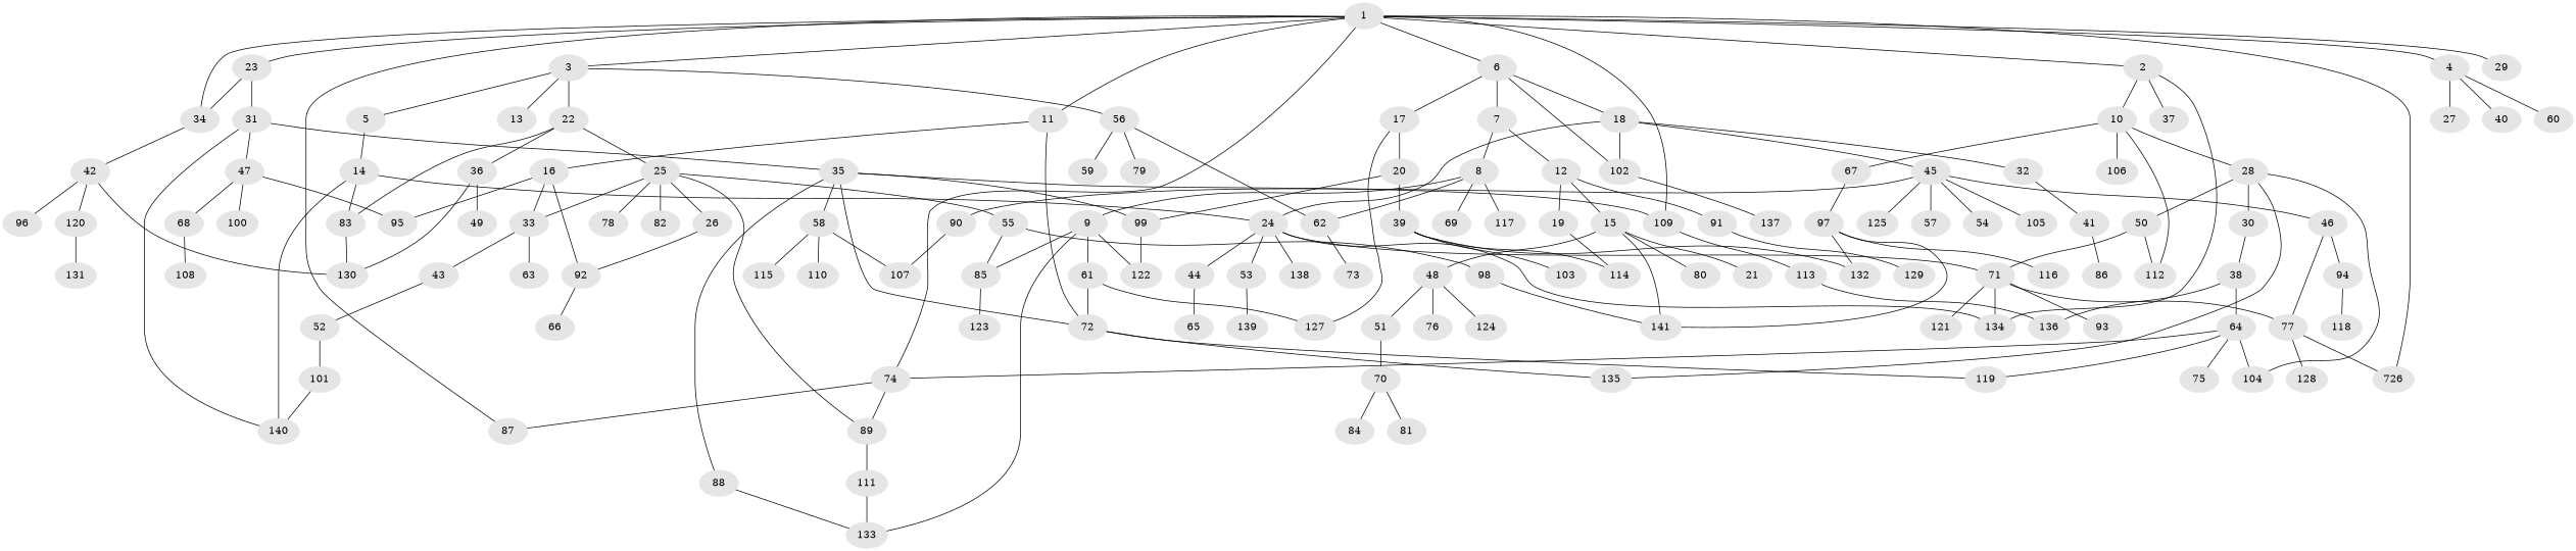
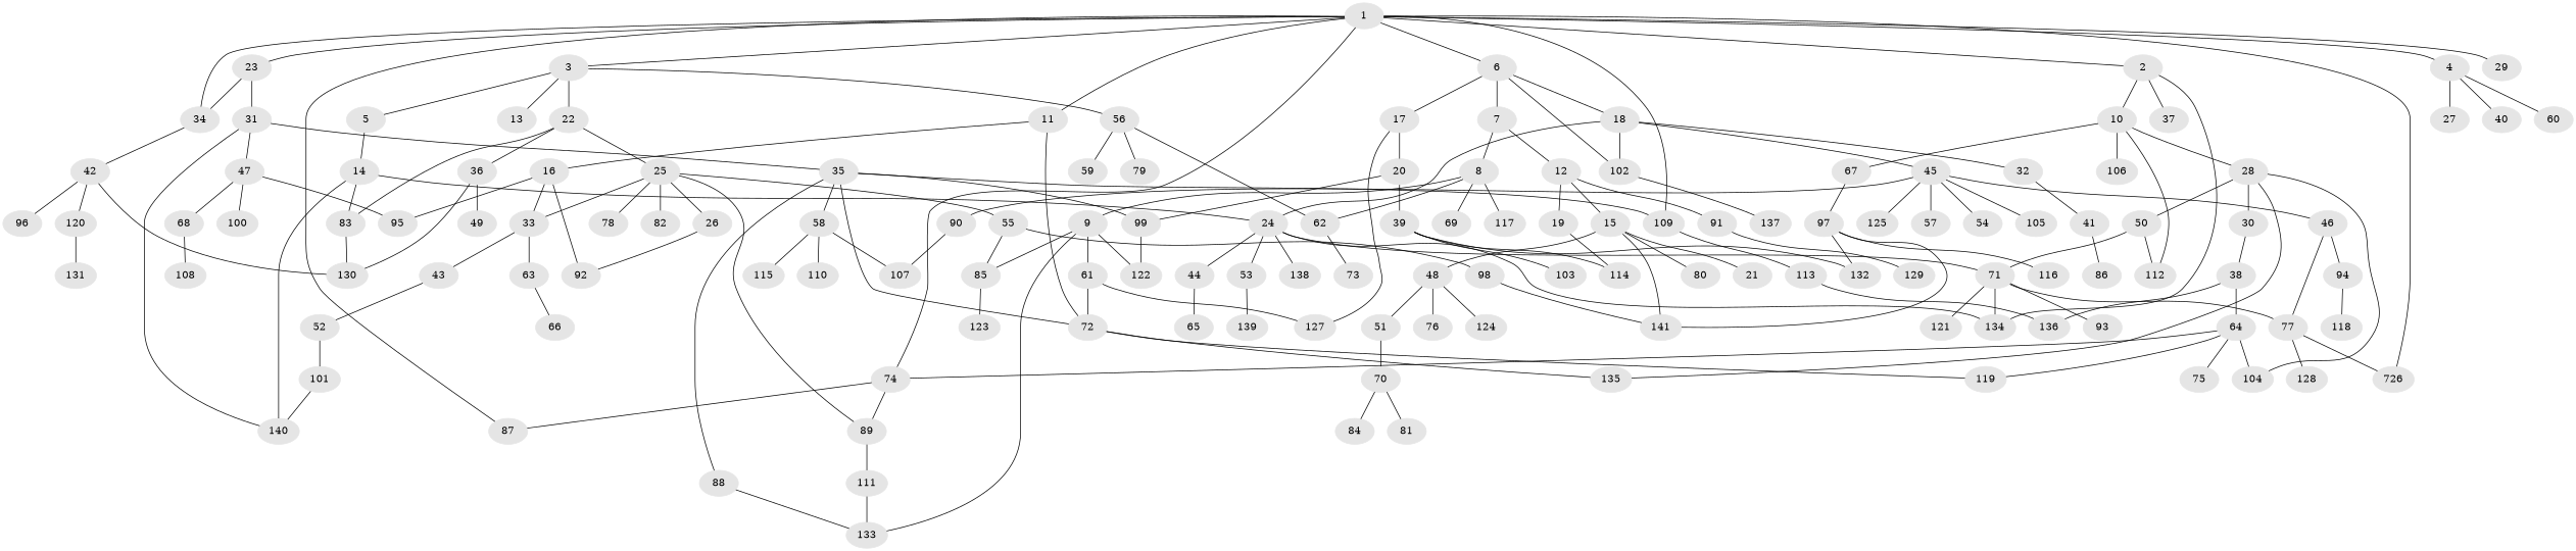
  graph {
    node [color=gray90 style=filled]
    1
    2
    3
    4
    6
    11
    23
    29
    34
    74
    87
    109
    n13 [label=726]
    10
    37
    134
    5
    13
    22
    56
    27
    40
    60
    7
    17
    18
    102
    16
    72
    31
    42
    89
    113
    28
    67
    106
    112
    14
    83
    25
    36
    62
    59
    79
    24
    140
    8
    12
    20
    127
    32
    45
    137
    9
    69
    117
    15
    19
    91
    61
    85
    122
    133
    73
    123
    30
    50
    104
    135
    97
    141
    132
    116
    33
    92
    95
    119
    21
    48
    80
    114
    129
    44
    53
    71
    138
    130
    51
    76
    124
    43
    63
    39
    99
    41
    46
    54
    57
    90
    105
    125
    103
    26
    55
    78
    82
    49
    35
    47
    65
    139
    77
    93
    121
    98
    111
    38
    64
    136
    58
    88
    68
    100
    86
    52
    66
    96
    120
    107
    110
    115
    75
    131
    101
    94
    128
    118
    108
    70
    81
    84
    1 -- 2
    1 -- 3
    1 -- 4
    1 -- 6
    1 -- 11
    1 -- 23
    1 -- 29
    1 -- 34
    1 -- 74
    1 -- 87
    1 -- 109
    1 -- n13
    2 -- 10
    2 -- 37
    2 -- 134
    3 -- 5
    3 -- 13
    3 -- 22
    3 -- 56
    4 -- 27
    4 -- 40
    4 -- 60
    6 -- 7
    6 -- 17
    6 -- 18
    6 -- 102
    11 -- 16
    11 -- 72
    23 -- 34
    23 -- 31
    34 -- 42
    74 -- 87
    74 -- 89
    109 -- 113
    10 -- 28
    10 -- 67
    10 -- 106
    10 -- 112
    5 -- 14
    22 -- 83
    22 -- 25
    22 -- 36
    56 -- 62
    56 -- 59
    56 -- 79
    7 -- 8
    7 -- 12
    17 -- 20
    17 -- 127
    18 -- 102
    18 -- 24
    18 -- 32
    18 -- 45
    102 -- 137
    16 -- 33
    16 -- 92
    16 -- 95
    72 -- 135
    72 -- 119
    31 -- 140
    31 -- 35
    31 -- 47
    42 -- 130
    42 -- 96
    42 -- 120
    89 -- 111
    113 -- 136
    28 -- 30
    28 -- 50
    28 -- 104
    28 -- 135
    67 -- 97
    14 -- 83
    14 -- 24
    14 -- 140
    83 -- 130
    25 -- 89
    25 -- 33
    25 -- 26
    25 -- 55
    25 -- 78
    25 -- 82
    36 -- 130
    36 -- 49
    62 -- 73
    24 -- 134
    24 -- 44
    24 -- 53
    24 -- 71
    24 -- 138
    8 -- 62
    8 -- 9
    8 -- 69
    8 -- 117
    12 -- 15
    12 -- 19
    12 -- 91
    20 -- 39
    20 -- 99
    32 -- 41
    45 -- 46
    45 -- 54
    45 -- 57
    45 -- 90
    45 -- 105
    45 -- 125
    9 -- 61
    9 -- 85
    9 -- 122
    9 -- 133
    15 -- 141
    15 -- 21
    15 -- 48
    15 -- 80
    19 -- 114
    91 -- 129
    61 -- 72
    61 -- 127
    85 -- 123
    30 -- 38
    50 -- 112
    50 -- 71
    97 -- 141
    97 -- 132
    97 -- 116
    33 -- 43
    33 -- 63
    48 -- 51
    48 -- 76
    48 -- 124
    44 -- 65
    53 -- 139
    71 -- 134
    71 -- 77
    71 -- 93
    71 -- 121
    51 -- 70
    43 -- 52
-   92 -- 66
+   63 -- 66
    39 -- 132
    39 -- 114
    39 -- 103
    99 -- 122
    41 -- 86
    46 -- 77
    46 -- 94
    90 -- 107
    26 -- 92
    55 -- 85
    55 -- 98
    35 -- 109
    35 -- 72
    35 -- 99
    35 -- 58
    35 -- 88
    47 -- 95
    47 -- 68
    47 -- 100
    77 -- n13
    77 -- 128
    98 -- 141
    111 -- 133
    38 -- 64
    38 -- 136
    64 -- 74
    64 -- 104
    64 -- 119
    64 -- 75
    58 -- 107
    58 -- 110
    58 -- 115
    88 -- 133
    68 -- 108
    52 -- 101
    120 -- 131
    101 -- 140
    94 -- 118
    70 -- 81
    70 -- 84
  }
